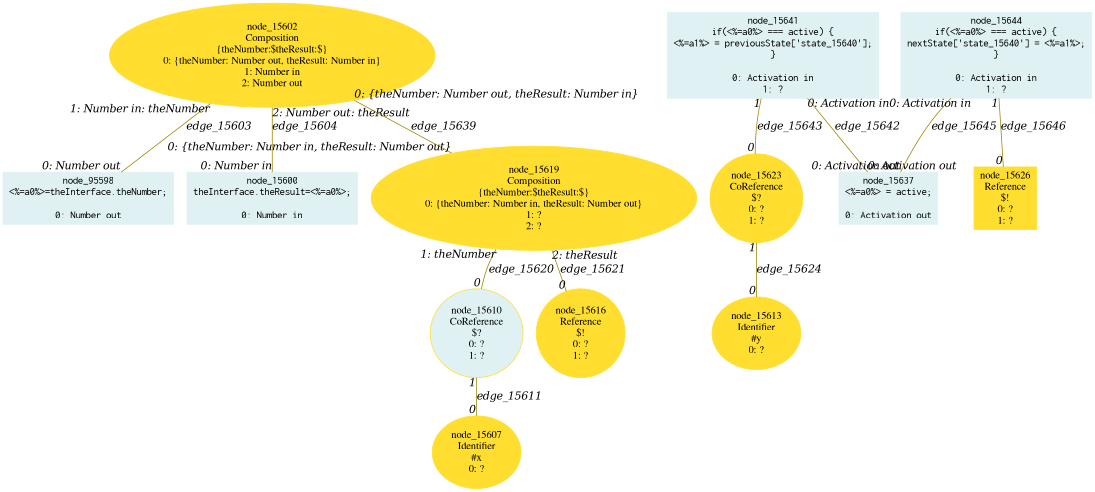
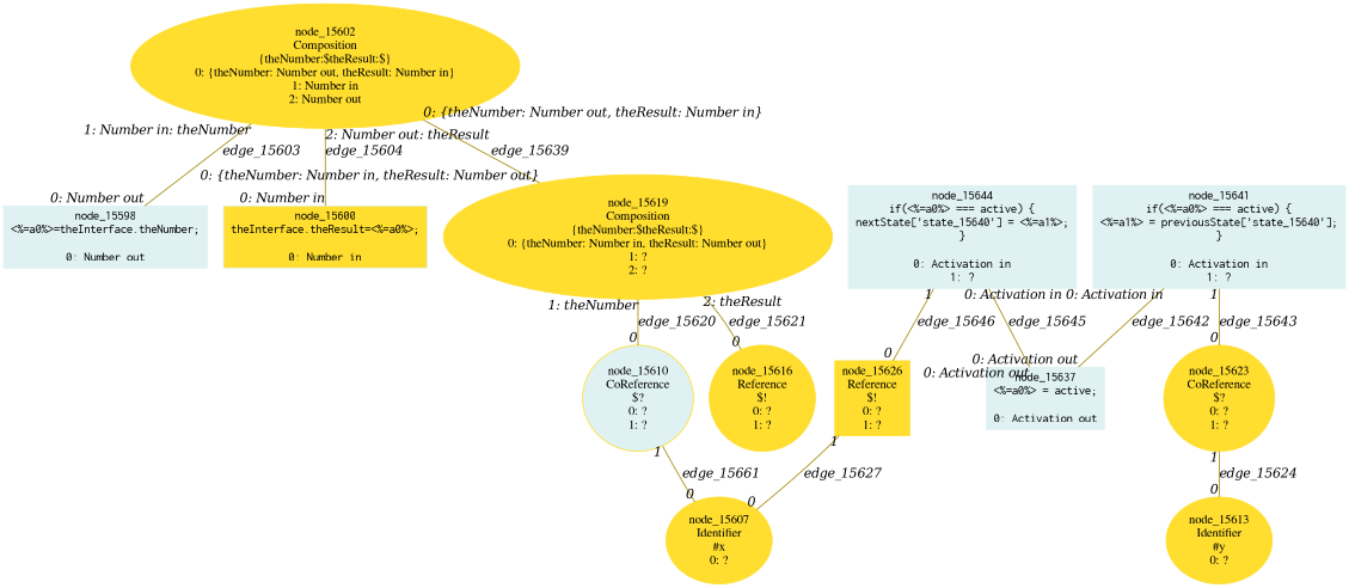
  digraph {
    node [color="#ffde2f" fontname=Times shape=ellipse style=filled]
    edge [arrowHead=none arrowsize=1 color="#9d8400" dir=none fontname="Times-Italic" headlabel=0 taillabel=1]
-   n1 [color="#dff1f2" fontname=Courier label="node_95598\n<%=a0%>=theInterface.theNumber;\n\n0: Number out" shape=box]
-   n2 [color="#dff1f2" fontname=Courier label="node_15600\ntheInterface.theResult=<%=a0%>;\n\n0: Number in" shape=box]
+   n1 [color="#dff1f2" fontname=Courier label="node_15598\n<%=a0%>=theInterface.theNumber;\n\n0: Number out" shape=box]
+   n2 [color="#dff1f2" fontname=Courier label="node_15600\ntheInterface.theResult=<%=a0%>;\n\n0: Number in" shape=box fillcolor="#ffde2f"]
    n3 [label="node_15602\nComposition\n{theNumber:$theResult:$}\n0: {theNumber: Number out, theResult: Number in}\n1: Number in\n2: Number out"]
    n4 [label="node_15619\nComposition\n{theNumber:$theResult:$}\n0: {theNumber: Number in, theResult: Number out}\n1: ?\n2: ?"]
    n5 [fillcolor="#dff1f2" label="node_15610\nCoReference\n$?\n0: ?\n1: ?"]
    n6 [label="node_15616\nReference\n$!\n0: ?\n1: ?"]
    n7 [label="node_15607\nIdentifier\n#x\n0: ?"]
    n8 [label="node_15613\nIdentifier\n#y\n0: ?"]
    n9 [label="node_15623\nCoReference\n$?\n0: ?\n1: ?"]
    n10 [label="node_15626\nReference\n$!\n0: ?\n1: ?" shape=box]
    n11 [color="#dff1f2" fontname=Courier label="node_15637\n<%=a0%> = active;\n\n0: Activation out" shape=box]
    n12 [color="#dff1f2" fontname=Courier label="node_15641\nif(<%=a0%> === active) {\n<%=a1%> = previousState['state_15640'];\n}\n\n0: Activation in\n1: ?" shape=box]
    n13 [color="#dff1f2" fontname=Courier label="node_15644\nif(<%=a0%> === active) {\nnextState['state_15640'] = <%=a1%>;\n}\n\n0: Activation in\n1: ?" shape=box]
    n3 -> n1 [headlabel="0: Number out" label=edge_15603 taillabel="1: Number in: theNumber"]
    n3 -> n2 [headlabel="0: Number in" label=edge_15604 taillabel="2: Number out: theResult"]
    n3 -> n4 [headlabel="0: {theNumber: Number in, theResult: Number out}" label=edge_15639 taillabel="0: {theNumber: Number out, theResult: Number in}"]
    n4 -> n5 [label=edge_15620 taillabel="1: theNumber"]
    n4 -> n6 [label=edge_15621 taillabel="2: theResult"]
-   n5 -> n7 [label=edge_15611]
+   n5 -> n7 [label=edge_15661]
    n9 -> n8 [label=edge_15624]
+   n10 -> n7 [label=edge_15627]
    n12 -> n9 [label=edge_15643]
    n12 -> n11 [headlabel="0: Activation out" label=edge_15642 taillabel="0: Activation in"]
    n13 -> n10 [label=edge_15646]
    n13 -> n11 [headlabel="0: Activation out" label=edge_15645 taillabel="0: Activation in"]
  }
